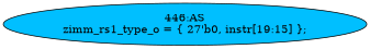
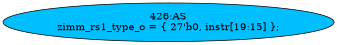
  strict digraph {
-   n1 [ast="<pyverilog.vparser.ast.Assign object at 0x7f22371019d0>" def_var="['zimm_rs1_type_o']" fillcolor=deepskyblue label="446:AS\nzimm_rs1_type_o = { 27'b0, instr[19:15] };" statements="[]" style=filled typ=Assign use_var="['instr']"]
+   n1 [ast="<pyverilog.vparser.ast.Assign object at 0x7f22371019d0>" def_var="['zimm_rs1_type_o']" fillcolor=deepskyblue label="426:AS\nzimm_rs1_type_o = { 27'b0, instr[19:15] };" statements="[]" style=filled typ=Assign use_var="['instr']"]
  }
